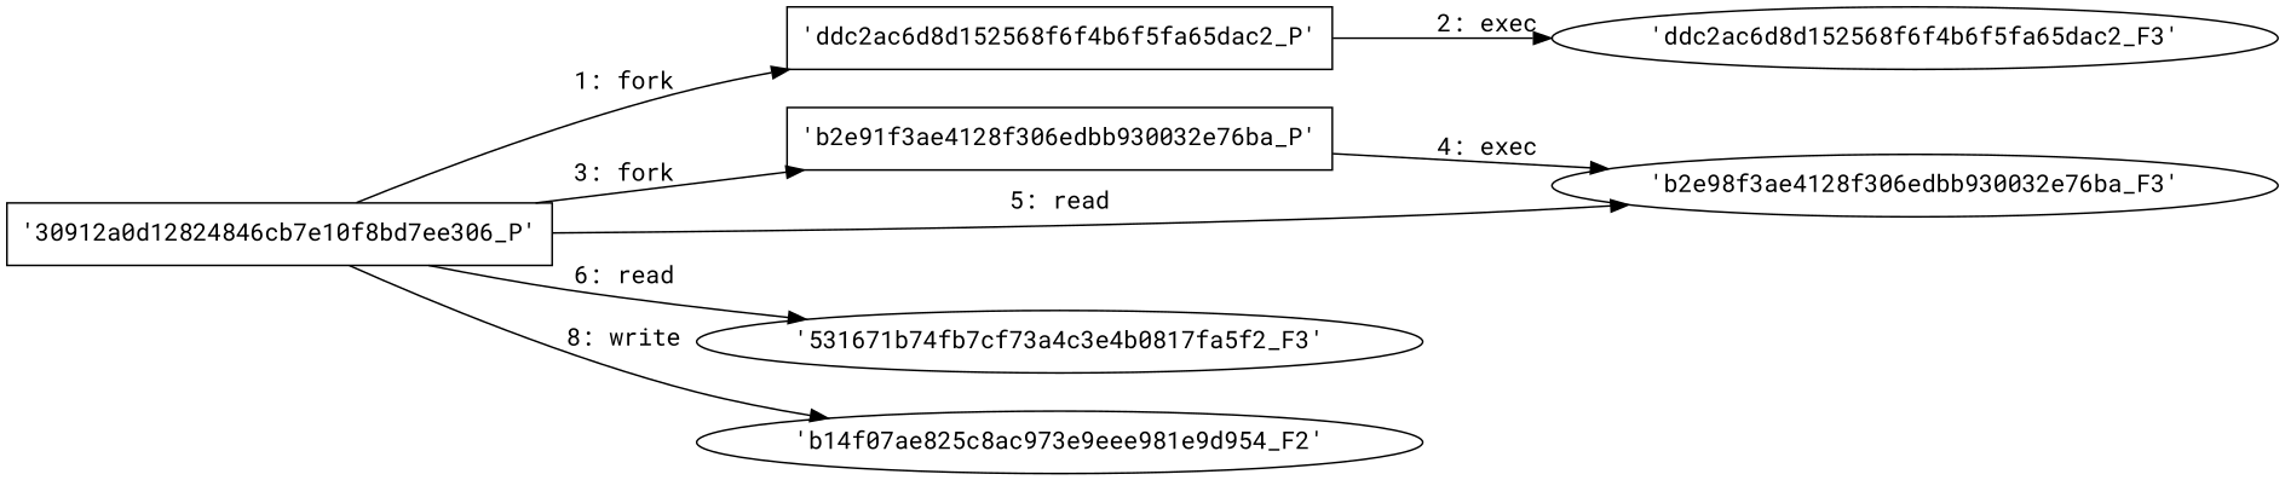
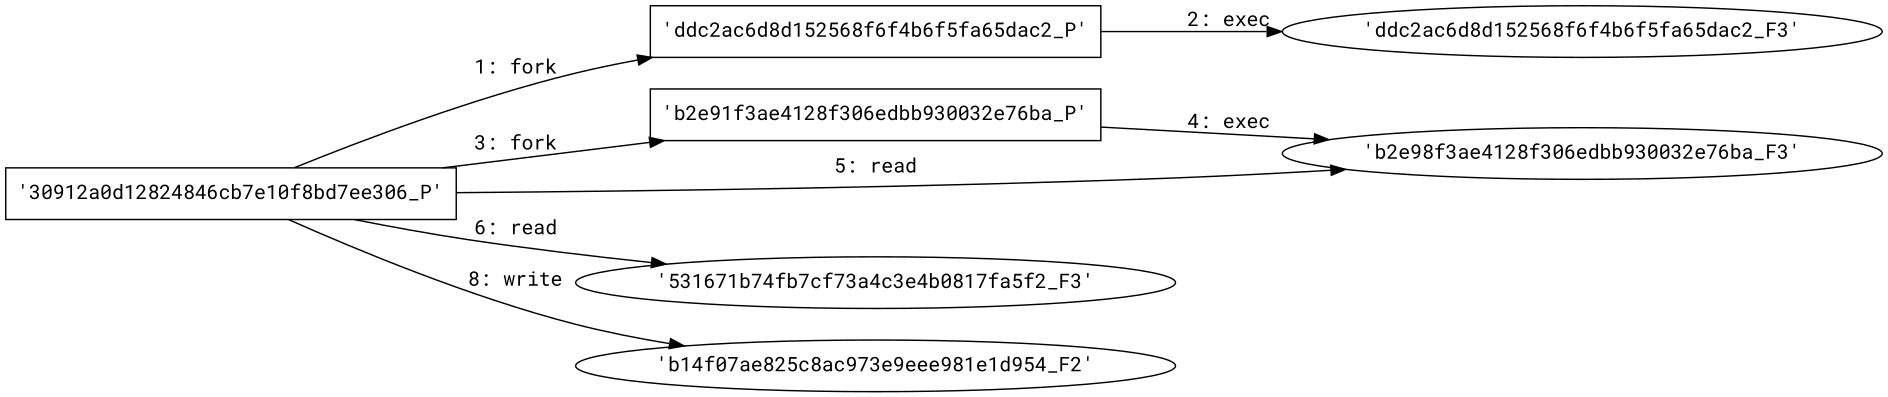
  digraph {
    engine=neato
    fixedsize=false
    fontname="Roboto Mono"
    fontsize=10
    nodesep=0.3
    rankdir=LR
    ranksep=0
    splines=true
    node [fontname="Roboto Mono" node_type=Process shape=ellipse]
    edge [fontname="Roboto Mono"]
    "'30912a0d12824846cb7e10f8bd7ee306_P'" [shape=box]
    "'ddc2ac6d8d152568f6f4b6f5fa65dac2_P'" [shape=box]
    n3 [label="'b2e91f3ae4128f306edbb930032e76ba_P'" shape=box]
    "'b2e98f3ae4128f306edbb930032e76ba_F3'" [node_type=file]
    "'531671b74fb7cf73a4c3e4b0817fa5f2_F3'" [node_type=file]
-   "'b14f07ae825c8ac973e9eee981e1d954_F2'" [node_type=file label="'b14f07ae825c8ac973e9eee981e9d954_F2'"]
+   "'b14f07ae825c8ac973e9eee981e1d954_F2'" [node_type=file]
    "'ddc2ac6d8d152568f6f4b6f5fa65dac2_F3'" [node_type=File]
    "'30912a0d12824846cb7e10f8bd7ee306_P'" -> "'ddc2ac6d8d152568f6f4b6f5fa65dac2_P'" [label="1: fork"]
    "'30912a0d12824846cb7e10f8bd7ee306_P'" -> n3 [label="3: fork"]
    "'30912a0d12824846cb7e10f8bd7ee306_P'" -> "'b2e98f3ae4128f306edbb930032e76ba_F3'" [label="5: read"]
    "'30912a0d12824846cb7e10f8bd7ee306_P'" -> "'531671b74fb7cf73a4c3e4b0817fa5f2_F3'" [label="6: read"]
    "'30912a0d12824846cb7e10f8bd7ee306_P'" -> "'b14f07ae825c8ac973e9eee981e1d954_F2'" [label="8: write"]
    "'ddc2ac6d8d152568f6f4b6f5fa65dac2_P'" -> "'ddc2ac6d8d152568f6f4b6f5fa65dac2_F3'" [label="2: exec"]
    n3 -> "'b2e98f3ae4128f306edbb930032e76ba_F3'" [label="4: exec"]
  }
